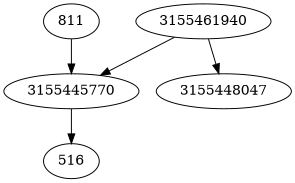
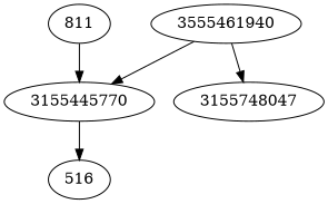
  strict digraph {
    n1 [label=516]
    3155445770
    811
-   3155461940
-   3155448047
+   3155461940 [label=3555461940]
+   3155448047 [label=3155748047]
    3155445770 -> n1
    811 -> 3155445770
    3155461940 -> 3155445770
    3155461940 -> 3155448047
  }
